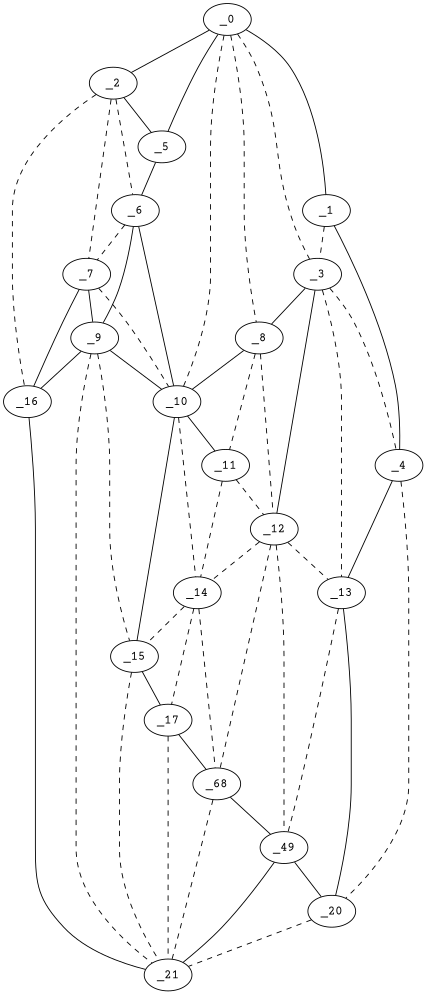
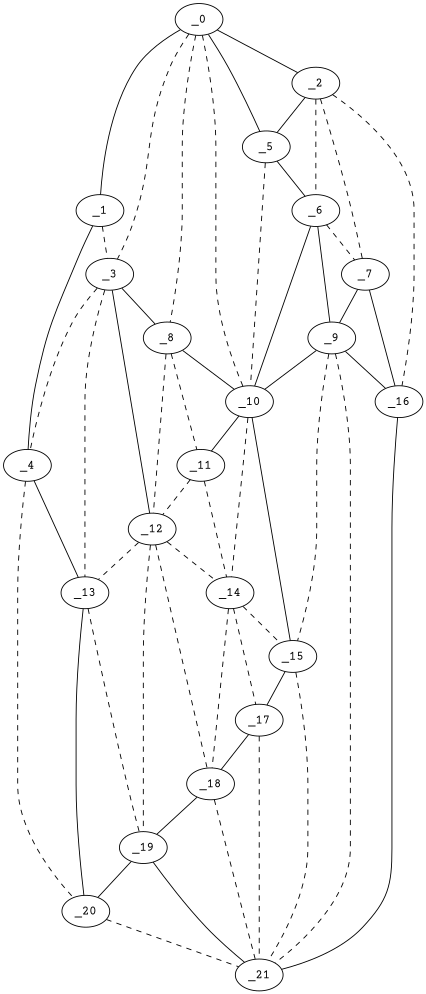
  graph {
    fontname="Courier Prime"
    node [fontname="Courier Prime" x=103 y=71]
    edge [fontname="Courier Prime" style=dashed valence=2]
    _0 [x=27]
    _1 [x=28 y=79]
    _2 [x=34 y=5]
    _3 [x=44 y=89]
    _5 [x=54 y=24]
    _8 [x=71 y=69]
    _10 [x=75 y=52]
    _4 [x=44 y=111]
    _6 [x=58 y=23]
    _7 [x=71 y=13]
    _16 [x=100 y=6]
    _12 [x=81 y=89]
    _13 [x=81 y=111]
    _11 [x=77]
    _15 [x=93 y=52]
    _14 [x=91]
    _20 [y=123]
    _9 [x=75 y=21]
    _21 [x=104 y=42]
-   _18 [y=70 label=_68]
-   _19 [y=107 label=_49]
+   _18 [y=70]
+   _19 [y=107]
    _17 [x=102 y=66]
    _0 -- _1 [style=solid valence=1]
    _0 -- _2 [style=solid valence=1]
    _0 -- _3
    _0 -- _5 [style=solid valence=1]
    _0 -- _8
    _0 -- _10 [valence=1]
    _1 -- _3
    _1 -- _4 [style=solid valence=1]
    _2 -- _5 [style=solid]
    _2 -- _6
    _2 -- _7 [valence=1]
    _2 -- _16 [valence=1]
    _3 -- _8 [style=solid]
    _3 -- _4
    _3 -- _12 [style=solid]
    _3 -- _13
-   _7 -- _10
+   _5 -- _10
    _5 -- _6 [style=solid valence=1]
    _8 -- _10 [style=solid valence=1]
    _8 -- _12
    _8 -- _11
    _10 -- _11 [style=solid]
    _10 -- _15 [style=solid]
    _10 -- _14
    _4 -- _13 [style=solid valence=1]
    _4 -- _20 [valence=1]
    _6 -- _10 [style=solid]
    _6 -- _7
    _6 -- _9 [style=solid]
    _7 -- _16 [style=solid]
    _7 -- _9 [style=solid valence=1]
    _16 -- _21 [style=solid valence=1]
    _12 -- _13 [valence=1]
    _12 -- _14
    _12 -- _18
    _12 -- _19
    _13 -- _20 [style=solid valence=1]
    _13 -- _19
    _11 -- _12
    _11 -- _14
    _15 -- _21
    _15 -- _17 [style=solid valence=1]
    _14 -- _15
    _14 -- _18
    _14 -- _17
    _20 -- _21 [valence=1]
    _9 -- _10 [style=solid]
    _9 -- _16 [style=solid valence=1]
    _9 -- _15
    _9 -- _21
    _18 -- _21
    _18 -- _19 [style=solid]
    _19 -- _20 [style=solid valence=1]
    _19 -- _21 [style=solid]
    _17 -- _21
    _17 -- _18 [style=solid valence=1]
  }
